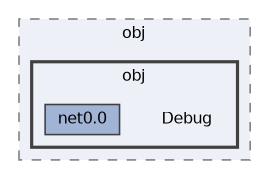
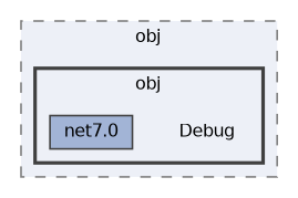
  digraph {
    compound=true
    node [fontname=Helvetica fontsize=10]
    n1 [height=0.2 label=Debug shape=plaintext width=0.4]
-   n2 [color=grey25 fillcolor="#a2b4d6" height=0.2 label="net0.0" shape=box style=filled width=0.4]
+   n2 [color=grey25 fillcolor="#a2b4d6" height=0.2 label="net7.0" shape=box style=filled width=0.4]
    subgraph cluster_1 {
      bgcolor="#edf0f7"
      fontname=Helvetica
      fontsize=10
      label=obj
      pencolor=grey50
      style="filled,dashed"
      subgraph cluster_2 {
        bgcolor="#edf0f7"
        fontname=Helvetica
        fontsize=10
        pencolor=grey25
        style="filled,bold"
        n1
        n2
      }
    }
  }
